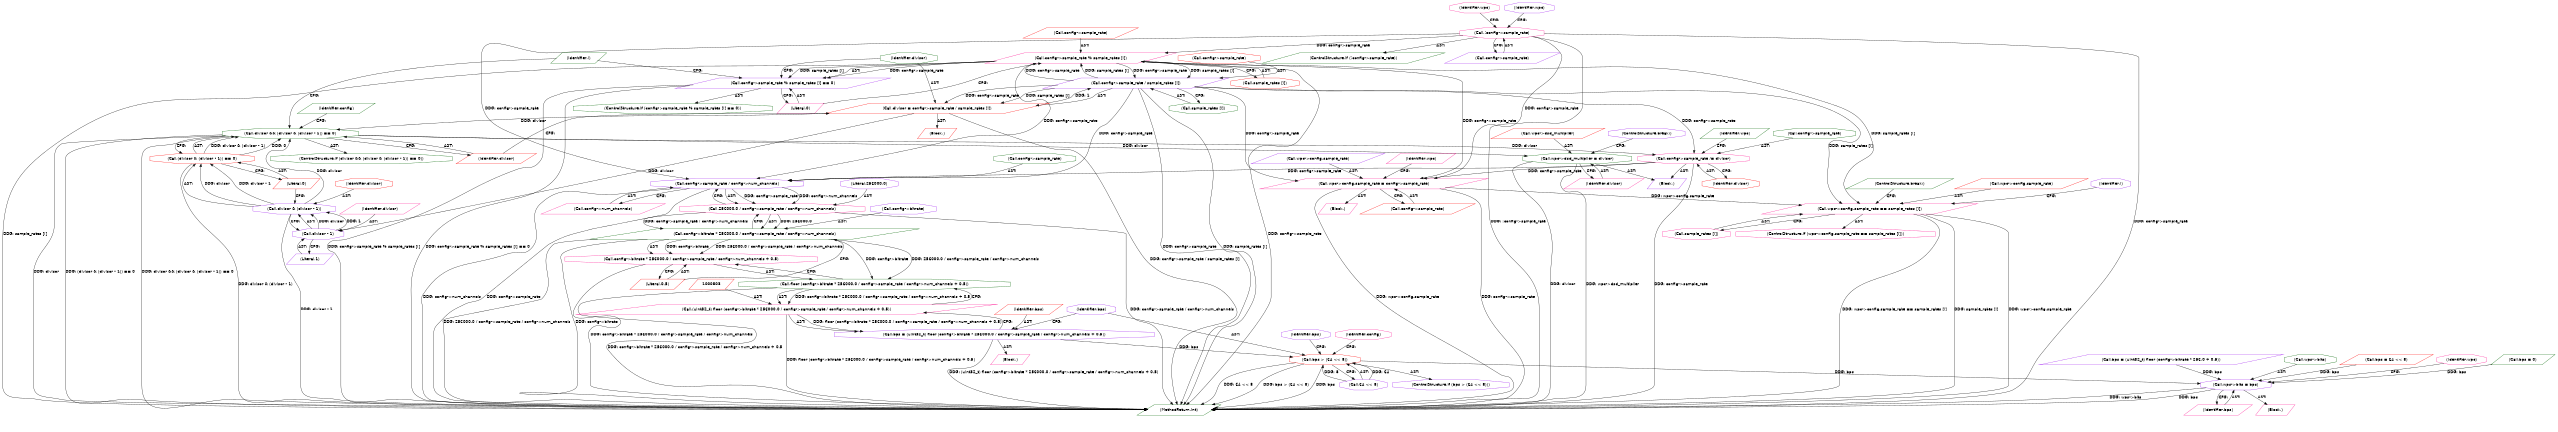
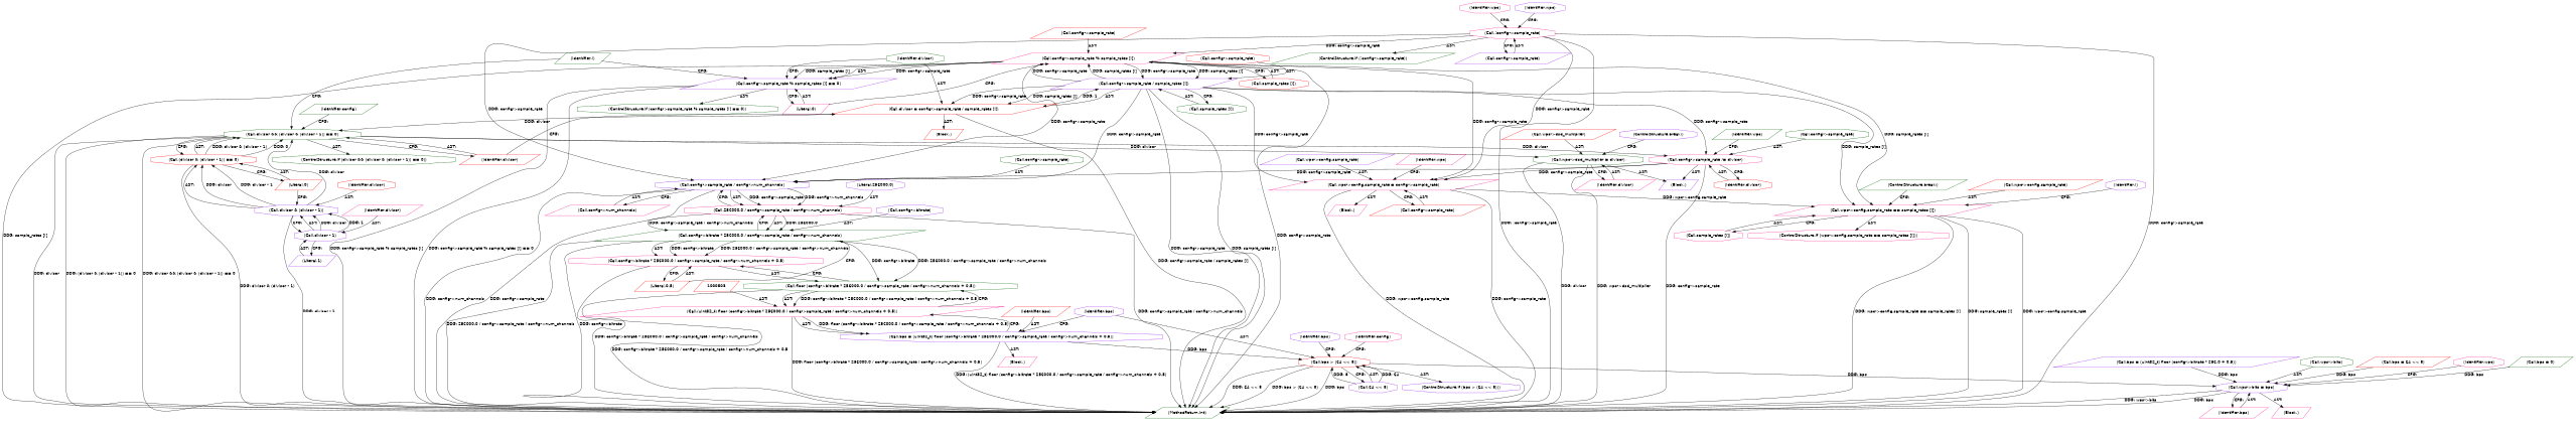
  digraph {
    fontname="DejaVu Sans"
    node [color=deeppink fontname="DejaVu Sans" shape=parallelogram]
    edge [fontname="DejaVu Sans"]
    n1 [label="(Call,config->sample_rate % sample_rates [i])"]
    n2 [color=purple label="(Call,config->sample_rate / sample_rates [i])"]
    n3 [color=purple label="(Call,config->sample_rate % sample_rates [i] == 0)"]
    n4 [label="(Call,wpc->config.sample_rate = config->sample_rate)"]
    n5 [label="(Call,wpc->config.sample_rate == sample_rates [i])"]
    n6 [color=purple label="(Call,config->sample_rate / config->num_channels)" shape=octagon]
    n7 [color=darkgreen label="(MethodReturn,int)"]
    n8 [color=red label="(Call,sample_rates [i])" shape=octagon]
    n9 [color=red label="(Call,divisor = config->sample_rate / sample_rates [i])"]
    n10 [label="(Call,config->sample_rate /= divisor)" shape=octagon]
    n11 [color=darkgreen label="(Call,sample_rates [i])" shape=octagon]
    n12 [label="(Literal,0)"]
    n13 [color=darkgreen label="(ControlStructure,if (config->sample_rate % sample_rates [i] == 0))" shape=octagon]
    n14 [label="(Block,)"]
    n15 [color=red label="(Call,config->sample_rate)"]
    n16 [label="(Call,sample_rates [i])" shape=octagon]
    n17 [label="(ControlStructure,if (wpc->config.sample_rate == sample_rates [i]))" shape=octagon]
    n18 [label="(Call,256000.0 / config->sample_rate / config->num_channels)" shape=octagon]
    n19 [label="(Call,config->num_channels)"]
    n20 [color=darkgreen label="(Call,divisor && (divisor & (divisor - 1)) == 0)" shape=octagon]
    n21 [color=purple label="(Call,divisor - 1)" shape=octagon]
    n22 [color=red label="(Block,)"]
    n23 [color=purple label="(Block,)"]
    n24 [color=red label="(Identifier,divisor)" shape=octagon]
    n25 [label="(Call,!config->sample_rate)" shape=octagon]
    n26 [color=darkgreen label="(ControlStructure,if (!config->sample_rate))"]
    n27 [color=purple label="(Call,config->sample_rate)"]
    n28 [color=darkgreen label="(Call,config->bitrate * 256000.0 / config->sample_rate / config->num_channels)"]
    n29 [color=darkgreen label="(Call,floor (config->bitrate * 256000.0 / config->sample_rate / config->num_channels + 0.5))" shape=octagon]
    n30 [label="(Call,config->bitrate * 256000.0 / config->sample_rate / config->num_channels + 0.5)" shape=octagon]
    n31 [label="(Call,(uint32_t) floor (config->bitrate * 256000.0 / config->sample_rate / config->num_channels + 0.5))"]
    n32 [color=red label="(Literal,0.5)"]
    n33 [color=purple label="(Call,bps = (uint32_t) floor (config->bitrate * 256000.0 / config->sample_rate / config->num_channels + 0.5))" shape=octagon]
    n34 [color=red label="(Call,bps > (64 << 8))" shape=octagon]
    n35 [label="(Block,)"]
    n36 [color=purple label="(Call,wps->bits = bps)" shape=octagon]
    n37 [color=purple label="(Call,64 << 8)" shape=octagon]
    n38 [color=purple label="(ControlStructure,if (bps > (64 << 8)))" shape=octagon]
    n39 [label="(Block,)"]
    n40 [label="(Identifier,bps)"]
    n41 [color=darkgreen label="(Call,wpc->dsd_multiplier = divisor)" shape=octagon]
    n42 [color=red label="(Call,(divisor & (divisor - 1)) == 0)" shape=octagon]
    n43 [color=red label="(Identifier,divisor)"]
    n44 [color=darkgreen label="(ControlStructure,if (divisor && (divisor & (divisor - 1)) == 0))" shape=octagon]
    n45 [color=purple label="(Call,divisor & (divisor - 1))" shape=octagon]
    n46 [color=purple label="(Literal,1)"]
    n47 [label="(Identifier,divisor)"]
    n48 [color=red label="(Literal,0)"]
    n49 [color=purple label="(Call,config->bitrate)" shape=octagon]
    n50 [color=purple label="(Call,wpc->config.sample_rate)"]
    n51 [color=darkgreen label="(Call,config->sample_rate)" shape=octagon]
    n52 [label="(Identifier,wpc)" shape=octagon]
    n53 [color=darkgreen label="(Call,config->sample_rate)" shape=octagon]
    n54 [color=purple label="(Identifier,bps)" shape=octagon]
    n55 [color=red label="(Call,config->sample_rate)"]
    n56 [color=red label="(Call,config->sample_rate)" shape=octagon]
    n57 [label="(Identifier,divisor)"]
    n58 [label="(Identifier,wpc)" shape=octagon]
    n59 [color=darkgreen label="(Identifier,config)"]
    n60 [color=red label="(Call,wpc->dsd_multiplier)"]
    n61 [color=darkgreen label="(ControlStructure,break;)"]
    n62 [color=red label="(Call,wpc->config.sample_rate)"]
    n63 [color=purple label="(Identifier,i)" shape=octagon]
    n64 [color=purple label="(Literal,256000.0)" shape=octagon]
    n65 [color=red label="(Identifier,divisor)" shape=octagon]
    n66 [color=darkgreen label="(Identifier,i)"]
    n67 [color=red label="(Identifier,bps)"]
    n68 [color=purple label="(Identifier,bps)" shape=octagon]
    n69 [color=darkgreen label="(Call,bps = 0)"]
    n70 [color=purple label="(Identifier,wpc)" shape=octagon]
    n71 [color=darkgreen label="(Identifier,wpc)"]
    n72 [label="(Identifier,config)" shape=octagon]
    n73 [color=purple label="(ControlStructure,break;)" shape=octagon]
    n74 [color=purple label="(Call,bps = (uint32_t) floor (config->bitrate * 256.0 + 0.5))"]
    n75 [color=darkgreen label="(Call,wps->bits)" shape=octagon]
    n76 [label="(Identifier,wpc)"]
    n77 [color=darkgreen label="(Identifier,divisor)" shape=octagon]
    n78 [color=red label="(Call,bps = 64 << 8)"]
    n79 [color=red label=1000503]
    n1 -> n2 [label="DDG: config->sample_rate"]
    n1 -> n2 [label="DDG: sample_rates [i]"]
    n1 -> n3 [label="AST: "]
    n1 -> n3 [label="DDG: config->sample_rate"]
    n1 -> n3 [label="DDG: sample_rates [i]"]
    n1 -> n4 [label="DDG: config->sample_rate"]
    n1 -> n5 [label="DDG: sample_rates [i]"]
    n1 -> n6 [label="DDG: config->sample_rate"]
    n1 -> n7 [label="DDG: config->sample_rate"]
    n1 -> n7 [label="DDG: sample_rates [i]"]
    n1 -> n8 [label="CFG: "]
    n2 -> n1 [label="DDG: config->sample_rate"]
    n2 -> n1 [label="DDG: sample_rates [i]"]
    n2 -> n4 [label="DDG: config->sample_rate"]
    n2 -> n5 [label="DDG: sample_rates [i]"]
    n2 -> n6 [label="DDG: config->sample_rate"]
    n2 -> n7 [label="DDG: config->sample_rate"]
    n2 -> n7 [label="DDG: sample_rates [i]"]
    n2 -> n9 [label="AST: "]
    n2 -> n9 [label="DDG: config->sample_rate"]
    n2 -> n9 [label="DDG: sample_rates [i]"]
    n2 -> n10 [label="DDG: config->sample_rate"]
    n2 -> n11 [label="CFG: "]
    n3 -> n7 [label="DDG: config->sample_rate % sample_rates [i]"]
    n3 -> n7 [label="DDG: config->sample_rate % sample_rates [i] == 0"]
    n3 -> n12 [label="CFG: "]
    n3 -> n13 [label="AST: "]
    n4 -> n5 [label="DDG: wpc->config.sample_rate"]
    n4 -> n7 [label="DDG: wpc->config.sample_rate"]
    n4 -> n7 [label="DDG: config->sample_rate"]
    n4 -> n14 [label="AST: "]
    n4 -> n15 [label="CFG: "]
    n5 -> n7 [label="DDG: wpc->config.sample_rate == sample_rates [i]"]
    n5 -> n7 [label="DDG: sample_rates [i]"]
    n5 -> n7 [label="DDG: wpc->config.sample_rate"]
    n5 -> n16 [label="CFG: "]
    n5 -> n17 [label="AST: "]
    n6 -> n7 [label="DDG: config->num_channels"]
    n6 -> n7 [label="DDG: config->sample_rate"]
    n6 -> n18 [label="AST: "]
    n6 -> n18 [label="DDG: config->sample_rate"]
    n6 -> n18 [label="DDG: config->num_channels"]
    n6 -> n19 [label="CFG: "]
    n8 -> n1 [label="AST: "]
    n9 -> n2 [label="DDG: 1"]
    n9 -> n7 [label="DDG: config->sample_rate / sample_rates [i]"]
    n9 -> n20 [label="DDG: divisor"]
-   n9 -> n21 [label="DDG: divisor"]
    n9 -> n22 [label="AST: "]
    n10 -> n4 [label="DDG: config->sample_rate"]
    n10 -> n6 [label="DDG: config->sample_rate"]
    n10 -> n7 [label="DDG: config->sample_rate"]
    n10 -> n23 [label="AST: "]
    n10 -> n24 [label="CFG: "]
    n11 -> n2 [label="AST: "]
    n12 -> n1 [label="CFG: "]
    n12 -> n3 [label="AST: "]
    n15 -> n4 [label="AST: "]
    n16 -> n5 [label="AST: "]
    n18 -> n6 [label="CFG: "]
    n18 -> n7 [label="DDG: config->sample_rate / config->num_channels"]
    n18 -> n28 [label="AST: "]
    n18 -> n28 [label="DDG: 256000.0"]
    n18 -> n28 [label="DDG: config->sample_rate / config->num_channels"]
    n19 -> n6 [label="AST: "]
    n20 -> n7 [label="DDG: divisor"]
    n20 -> n7 [label="DDG: (divisor & (divisor - 1)) == 0"]
    n20 -> n7 [label="DDG: divisor && (divisor & (divisor - 1)) == 0"]
    n20 -> n10 [label="DDG: divisor"]
    n20 -> n41 [label="DDG: divisor"]
    n20 -> n42 [label="CFG: "]
    n20 -> n43 [label="CFG: "]
    n20 -> n44 [label="AST: "]
    n21 -> n45 [label="AST: "]
    n21 -> n45 [label="DDG: divisor"]
    n21 -> n45 [label="DDG: 1"]
    n21 -> n46 [label="CFG: "]
    n24 -> n10 [label="AST: "]
    n25 -> n1 [label="DDG: config->sample_rate"]
    n25 -> n4 [label="DDG: config->sample_rate"]
    n25 -> n6 [label="DDG: config->sample_rate"]
    n25 -> n7 [label="DDG: !config->sample_rate"]
    n25 -> n7 [label="DDG: config->sample_rate"]
    n25 -> n26 [label="AST: "]
    n25 -> n27 [label="CFG: "]
    n27 -> n25 [label="AST: "]
    n28 -> n7 [label="DDG: 256000.0 / config->sample_rate / config->num_channels"]
    n28 -> n7 [label="DDG: config->bitrate"]
    n28 -> n18 [label="CFG: "]
    n28 -> n29 [label="DDG: config->bitrate"]
    n28 -> n29 [label="DDG: 256000.0 / config->sample_rate / config->num_channels"]
    n28 -> n30 [label="AST: "]
    n28 -> n30 [label="DDG: config->bitrate"]
    n28 -> n30 [label="DDG: 256000.0 / config->sample_rate / config->num_channels"]
    n29 -> n7 [label="DDG: config->bitrate * 256000.0 / config->sample_rate / config->num_channels + 0.5"]
    n29 -> n30 [label="CFG: "]
    n29 -> n31 [label="AST: "]
    n29 -> n31 [label="DDG: config->bitrate * 256000.0 / config->sample_rate / config->num_channels + 0.5"]
    n30 -> n7 [label="DDG: config->bitrate * 256000.0 / config->sample_rate / config->num_channels"]
    n30 -> n29 [label="AST: "]
    n30 -> n32 [label="CFG: "]
    n31 -> n7 [label="DDG: floor (config->bitrate * 256000.0 / config->sample_rate / config->num_channels + 0.5)"]
    n31 -> n29 [label="CFG: "]
    n31 -> n33 [label="AST: "]
    n31 -> n33 [label="DDG: floor (config->bitrate * 256000.0 / config->sample_rate / config->num_channels + 0.5)"]
    n32 -> n28 [label="CFG: "]
    n32 -> n30 [label="AST: "]
    n33 -> n7 [label="DDG: (uint32_t) floor (config->bitrate * 256000.0 / config->sample_rate / config->num_channels + 0.5)"]
    n33 -> n31 [label="CFG: "]
    n33 -> n34 [label="DDG: bps"]
    n33 -> n35 [label="AST: "]
    n34 -> n7 [label="DDG: 64 << 8"]
    n34 -> n7 [label="DDG: bps > (64 << 8)"]
    n34 -> n7 [label="DDG: bps"]
    n34 -> n36 [label="DDG: bps"]
    n34 -> n37 [label="CFG: "]
    n34 -> n38 [label="AST: "]
    n36 -> n7 [label="DDG: wps->bits"]
    n36 -> n7 [label="DDG: bps"]
    n36 -> n39 [label="AST: "]
    n36 -> n40 [label="CFG: "]
    n37 -> n34 [label="AST: "]
    n37 -> n34 [label="DDG: 64"]
    n37 -> n34 [label="DDG: 8"]
    n40 -> n36 [label="AST: "]
    n41 -> n7 [label="DDG: divisor"]
    n41 -> n7 [label="DDG: wpc->dsd_multiplier"]
    n41 -> n23 [label="AST: "]
    n41 -> n47 [label="CFG: "]
    n42 -> n7 [label="DDG: divisor & (divisor - 1)"]
    n42 -> n20 [label="AST: "]
    n42 -> n20 [label="DDG: divisor & (divisor - 1)"]
    n42 -> n20 [label="DDG: 0"]
    n42 -> n48 [label="CFG: "]
    n43 -> n9 [label="CFG: "]
    n43 -> n20 [label="AST: "]
    n45 -> n7 [label="DDG: divisor - 1"]
    n45 -> n20 [label="DDG: divisor"]
    n45 -> n21 [label="CFG: "]
    n45 -> n42 [label="AST: "]
    n45 -> n42 [label="DDG: divisor"]
    n45 -> n42 [label="DDG: divisor - 1"]
    n46 -> n21 [label="AST: "]
    n47 -> n41 [label="AST: "]
    n48 -> n42 [label="AST: "]
    n48 -> n45 [label="CFG: "]
    n49 -> n28 [label="AST: "]
    n50 -> n4 [label="AST: "]
    n51 -> n6 [label="AST: "]
    n52 -> n36 [label="CFG: "]
    n53 -> n10 [label="AST: "]
    n54 -> n33 [label="CFG: "]
    n54 -> n34 [label="AST: "]
    n55 -> n1 [label="AST: "]
    n56 -> n2 [label="AST: "]
    n57 -> n21 [label="AST: "]
    n58 -> n25 [label="CFG: "]
    n59 -> n20 [label="CFG: "]
    n60 -> n41 [label="AST: "]
    n61 -> n5 [label="CFG: "]
    n62 -> n5 [label="AST: "]
    n63 -> n5 [label="CFG: "]
    n64 -> n18 [label="AST: "]
    n65 -> n45 [label="AST: "]
    n66 -> n3 [label="CFG: "]
    n66 -> n20 [label="CFG: "]
    n67 -> n33 [label="AST: "]
    n68 -> n34 [label="CFG: "]
    n69 -> n36 [label="DDG: bps"]
    n70 -> n25 [label="CFG: "]
    n71 -> n10 [label="CFG: "]
    n72 -> n34 [label="CFG: "]
    n73 -> n41 [label="CFG: "]
    n74 -> n36 [label="DDG: bps"]
    n75 -> n36 [label="AST: "]
    n76 -> n4 [label="CFG: "]
    n77 -> n3 [label="CFG: "]
    n77 -> n9 [label="AST: "]
    n78 -> n36 [label="DDG: bps"]
    n79 -> n31 [label="AST: "]
  }
